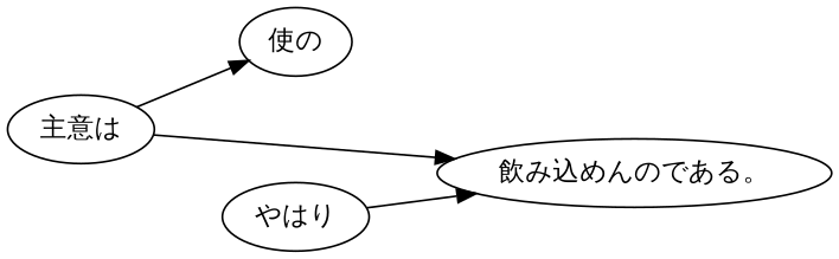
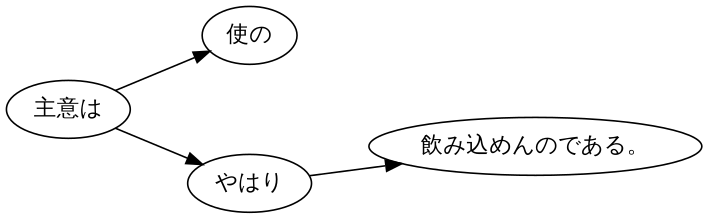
  digraph {
    rankdir=LR
    n1 [label="使の"]
    n2 [label="主意は"]
    n3 [label="飲み込めんのである。"]
    n4 [label="やはり"]
    n2 -> n1
-   n2 -> n3
+   n2 -> n4
    n4 -> n3
  }
